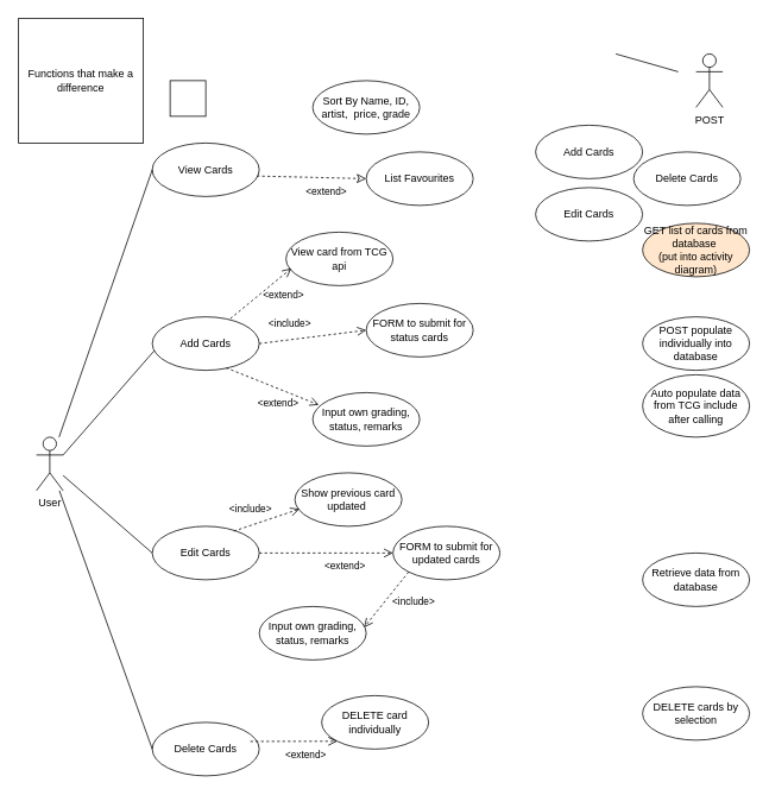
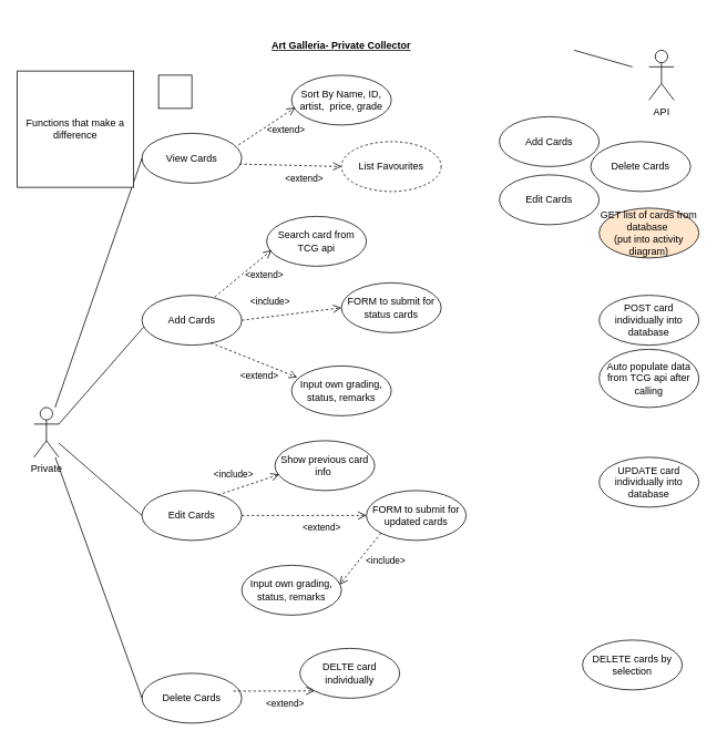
  <mxCell id="0" />
  <mxCell id="1" parent="0" />
  <mxCell id="2" value="" style="whiteSpace=wrap;html=1;aspect=fixed;movable=1;resizable=1;rotatable=1;deletable=1;editable=1;connectable=1;" parent="1" vertex="1"><mxGeometry x="190" y="90" width="40" height="40" as="geometry" /></mxCell>
  <mxCell id="3" value="" style="group" parent="1" vertex="1" connectable="0"><mxGeometry x="720" y="30" width="60" height="110" as="geometry" /></mxCell>
- <mxCell id="4" value="POST" style="shape=umlActor;verticalLabelPosition=bottom;verticalAlign=top;html=1;outlineConnect=0;" parent="3" vertex="1"><mxGeometry x="60" y="30" width="30" height="60" as="geometry" /></mxCell>
+ <mxCell id="4" value="API" style="shape=umlActor;verticalLabelPosition=bottom;verticalAlign=top;html=1;outlineConnect=0;" parent="3" vertex="1"><mxGeometry x="60" y="30" width="30" height="60" as="geometry" /></mxCell>
  <mxCell id="5" value="" style="endArrow=none;html=1;rounded=0;jumpStyle=none;jumpSize=22;exitX=1;exitY=0.5;exitDx=0;exitDy=0;" parent="3" edge="1"><mxGeometry width="50" height="50" relative="1" as="geometry"><mxPoint x="-30" y="30" as="sourcePoint" /><mxPoint x="40" y="50" as="targetPoint" /></mxGeometry></mxCell>
- <mxCell id="7" value="User" style="shape=umlActor;verticalLabelPosition=bottom;verticalAlign=top;html=1;outlineConnect=0;" parent="1" vertex="1"><mxGeometry x="40" y="490" width="30" height="60" as="geometry" /></mxCell>
+ <mxCell id="6" value="Art Galleria- Private Collector" style="text;html=1;strokeColor=none;fillColor=none;align=center;verticalAlign=middle;whiteSpace=wrap;rounded=0;fontStyle=5" parent="1" vertex="1"><mxGeometry x="280" y="40" width="260" height="30" as="geometry" /></mxCell>
+ <mxCell id="7" value="Private" style="shape=umlActor;verticalLabelPosition=bottom;verticalAlign=top;html=1;outlineConnect=0;" parent="1" vertex="1"><mxGeometry x="40" y="490" width="30" height="60" as="geometry" /></mxCell>
  <mxCell id="8" value="Sort By Name, ID, artist,&amp;nbsp; price, grade" style="ellipse;whiteSpace=wrap;html=1;" parent="1" vertex="1"><mxGeometry x="350" y="90" width="120" height="60" as="geometry" /></mxCell>
  <mxCell id="9" value="GET list of cards from database&amp;nbsp;&lt;br&gt;(put into activity diagram)" style="ellipse;whiteSpace=wrap;html=1;fillColor=#ffe6cc;" parent="1" vertex="1"><mxGeometry x="720" y="250" width="120" height="60" as="geometry" /></mxCell>
  <mxCell id="10" value="View Cards" style="ellipse;whiteSpace=wrap;html=1;" parent="1" vertex="1"><mxGeometry x="170" y="160" width="120" height="60" as="geometry" /></mxCell>
  <mxCell id="11" value="" style="endArrow=none;html=1;rounded=0;jumpStyle=none;jumpSize=22;entryX=0;entryY=0.5;entryDx=0;entryDy=0;" parent="1" target="10" edge="1" source="7"><mxGeometry width="50" height="50" relative="1" as="geometry"><mxPoint x="100" y="200" as="sourcePoint" /><mxPoint x="150" y="150" as="targetPoint" /></mxGeometry></mxCell>
  <mxCell id="12" value="Add Cards" style="ellipse;whiteSpace=wrap;html=1;" vertex="1" parent="1"><mxGeometry x="170" y="355" width="120" height="60" as="geometry" /></mxCell>
  <mxCell id="13" value="" style="endArrow=none;html=1;rounded=0;jumpStyle=none;jumpSize=22;entryX=0.017;entryY=0.637;entryDx=0;entryDy=0;entryPerimeter=0;exitX=1;exitY=0.333;exitDx=0;exitDy=0;exitPerimeter=0;" edge="1" parent="1" source="7" target="12"><mxGeometry width="50" height="50" relative="1" as="geometry"><mxPoint x="75" y="500" as="sourcePoint" /><mxPoint x="180" y="200" as="targetPoint" /></mxGeometry></mxCell>
- <mxCell id="14" value="List Favourites" style="ellipse;whiteSpace=wrap;html=1;" vertex="1" parent="1"><mxGeometry x="410" y="170" width="120" height="60" as="geometry" /></mxCell>
+ <mxCell id="14" value="List Favourites" style="ellipse;whiteSpace=wrap;html=1;dashed=1;" vertex="1" parent="1"><mxGeometry x="410" y="170" width="120" height="60" as="geometry" /></mxCell>
  <mxCell id="15" value="Add Cards" style="ellipse;whiteSpace=wrap;html=1;" vertex="1" parent="1"><mxGeometry x="600" y="140" width="120" height="60" as="geometry" /></mxCell>
- <mxCell id="16" value="POST populate individually into database" style="ellipse;whiteSpace=wrap;html=1;" vertex="1" parent="1"><mxGeometry x="720" y="355" width="120" height="60" as="geometry" /></mxCell>
- <mxCell id="17" value="View card from TCG api" style="ellipse;whiteSpace=wrap;html=1;" vertex="1" parent="1"><mxGeometry x="320" y="260" width="120" height="60" as="geometry" /></mxCell>
- <mxCell id="18" value="Auto populate data from TCG include after calling" style="ellipse;whiteSpace=wrap;html=1;" vertex="1" parent="1"><mxGeometry x="720" y="420" width="120" height="70" as="geometry" /></mxCell>
+ <mxCell id="16" value="POST card individually into database" style="ellipse;whiteSpace=wrap;html=1;" vertex="1" parent="1"><mxGeometry x="720" y="355" width="120" height="60" as="geometry" /></mxCell>
+ <mxCell id="17" value="Search card from TCG api" style="ellipse;whiteSpace=wrap;html=1;" vertex="1" parent="1"><mxGeometry x="320" y="260" width="120" height="60" as="geometry" /></mxCell>
+ <mxCell id="18" value="Auto populate data from TCG api after calling" style="ellipse;whiteSpace=wrap;html=1;" vertex="1" parent="1"><mxGeometry x="720" y="420" width="120" height="70" as="geometry" /></mxCell>
  <mxCell id="19" value="Input own grading, status, remarks" style="ellipse;whiteSpace=wrap;html=1;" vertex="1" parent="1"><mxGeometry x="350" y="440" width="120" height="60" as="geometry" /></mxCell>
  <mxCell id="20" value="Edit Cards" style="ellipse;whiteSpace=wrap;html=1;" vertex="1" parent="1"><mxGeometry x="170" y="590" width="120" height="60" as="geometry" /></mxCell>
  <mxCell id="21" value="" style="endArrow=none;html=1;rounded=0;jumpStyle=none;jumpSize=22;entryX=0;entryY=0.5;entryDx=0;entryDy=0;" edge="1" parent="1" source="7" target="20"><mxGeometry width="50" height="50" relative="1" as="geometry"><mxPoint x="80" y="520" as="sourcePoint" /><mxPoint x="182" y="403" as="targetPoint" /></mxGeometry></mxCell>
- <mxCell id="23" value="Retrieve data from database" style="ellipse;whiteSpace=wrap;html=1;" vertex="1" parent="1"><mxGeometry x="720" y="620" width="120" height="60" as="geometry" /></mxCell>
+ <mxCell id="22" value="UPDATE card individually into database" style="ellipse;whiteSpace=wrap;html=1;" vertex="1" parent="1"><mxGeometry x="720" y="550" width="120" height="60" as="geometry" /></mxCell>
  <mxCell id="24" value="Edit Cards" style="ellipse;whiteSpace=wrap;html=1;" vertex="1" parent="1"><mxGeometry x="600" y="210" width="120" height="60" as="geometry" /></mxCell>
  <mxCell id="25" value="Delete Cards" style="ellipse;whiteSpace=wrap;html=1;" vertex="1" parent="1"><mxGeometry x="710" y="170" width="120" height="60" as="geometry" /></mxCell>
  <mxCell id="26" value="Delete Cards" style="ellipse;whiteSpace=wrap;html=1;" vertex="1" parent="1"><mxGeometry x="170" y="810" width="120" height="60" as="geometry" /></mxCell>
  <mxCell id="27" value="" style="endArrow=none;html=1;rounded=0;jumpStyle=none;jumpSize=22;entryX=0;entryY=0.5;entryDx=0;entryDy=0;" edge="1" parent="1" source="7" target="26"><mxGeometry width="50" height="50" relative="1" as="geometry"><mxPoint x="80" y="543" as="sourcePoint" /><mxPoint x="180" y="630" as="targetPoint" /></mxGeometry></mxCell>
- <mxCell id="28" value="DELETE card individually" style="ellipse;whiteSpace=wrap;html=1;" vertex="1" parent="1"><mxGeometry x="360" y="780" width="120" height="60" as="geometry" /></mxCell>
- <mxCell id="29" value="DELETE cards by selection" style="ellipse;whiteSpace=wrap;html=1;" vertex="1" parent="1"><mxGeometry x="720" y="770" width="120" height="60" as="geometry" /></mxCell>
+ <mxCell id="28" value="DELTE card individually" style="ellipse;whiteSpace=wrap;html=1;" vertex="1" parent="1"><mxGeometry x="360" y="780" width="120" height="60" as="geometry" /></mxCell>
+ <mxCell id="29" value="DELETE cards by selection" style="ellipse;whiteSpace=wrap;html=1;" vertex="1" parent="1"><mxGeometry x="700" y="770" width="120" height="60" as="geometry" /></mxCell>
  <mxCell id="30" value="FORM to submit for status cards" style="ellipse;whiteSpace=wrap;html=1;" vertex="1" parent="1"><mxGeometry x="410" y="340" width="120" height="60" as="geometry" /></mxCell>
- <mxCell id="31" value="&amp;lt;extend&amp;gt;" style="endArrow=classic;startArrow=none;endFill=0;startFill=0;endSize=8;html=1;verticalAlign=bottom;dashed=1;labelBackgroundColor=none;rounded=0;jumpStyle=none;jumpSize=22;exitX=0.977;exitY=0.617;exitDx=0;exitDy=0;entryX=0;entryY=0.5;entryDx=0;entryDy=0;exitPerimeter=0;" edge="1" parent="1" source="10" target="14"><mxGeometry x="0.278" y="-24" width="160" relative="1" as="geometry"><mxPoint x="730" y="290" as="sourcePoint" /><mxPoint x="290" y="220" as="targetPoint" /><mxPoint as="offset" /></mxGeometry></mxCell>
- <mxCell id="32" value="Functions that make a difference" style="whiteSpace=wrap;html=1;aspect=fixed;movable=1;resizable=1;rotatable=1;deletable=1;editable=1;connectable=1;" vertex="1" parent="1"><mxGeometry width="140" height="140" as="geometry" x="20" y="20" /></mxCell>
+ <mxCell id="31" value="&amp;lt;extend&amp;gt;" style="endArrow=open;startArrow=none;endFill=0;startFill=0;endSize=8;html=1;verticalAlign=bottom;dashed=1;labelBackgroundColor=none;rounded=0;jumpStyle=none;jumpSize=22;exitX=0.977;exitY=0.617;exitDx=0;exitDy=0;entryX=0;entryY=0.5;entryDx=0;entryDy=0;exitPerimeter=0;" edge="1" parent="1" source="10" target="14"><mxGeometry x="0.278" y="-24" width="160" relative="1" as="geometry"><mxPoint x="730" y="290" as="sourcePoint" /><mxPoint x="290" y="220" as="targetPoint" /><mxPoint as="offset" /></mxGeometry></mxCell>
+ <mxCell id="32" value="Functions that make a difference" style="whiteSpace=wrap;html=1;aspect=fixed;movable=1;resizable=1;rotatable=1;deletable=1;editable=1;connectable=1;" vertex="1" parent="1"><mxGeometry x="20" y="85" width="140" height="140" as="geometry" /></mxCell>
+ <mxCell id="33" value="&amp;lt;extend&amp;gt;" style="endArrow=open;startArrow=none;endFill=0;startFill=0;endSize=8;html=1;verticalAlign=bottom;dashed=1;labelBackgroundColor=none;rounded=0;jumpStyle=none;jumpSize=22;exitX=0.97;exitY=0.23;exitDx=0;exitDy=0;entryX=0.037;entryY=0.65;entryDx=0;entryDy=0;entryPerimeter=0;exitPerimeter=0;" edge="1" parent="1" source="10" target="8"><mxGeometry x="0.278" y="-24" width="160" relative="1" as="geometry"><mxPoint x="296" y="193" as="sourcePoint" /><mxPoint x="567" y="181" as="targetPoint" /><mxPoint as="offset" /></mxGeometry></mxCell>
  <mxCell id="34" value="&amp;lt;extend&amp;gt;" style="endArrow=open;startArrow=none;endFill=0;startFill=0;endSize=8;html=1;verticalAlign=bottom;dashed=1;labelBackgroundColor=none;rounded=0;jumpStyle=none;jumpSize=22;exitX=0.73;exitY=0.033;exitDx=0;exitDy=0;entryX=0.05;entryY=0.677;entryDx=0;entryDy=0;entryPerimeter=0;exitPerimeter=0;" edge="1" parent="1" source="12" target="17"><mxGeometry x="0.278" y="-24" width="160" relative="1" as="geometry"><mxPoint x="296" y="193" as="sourcePoint" /><mxPoint x="500" y="169" as="targetPoint" /><mxPoint as="offset" /></mxGeometry></mxCell>
  <mxCell id="35" value="&amp;lt;extend&amp;gt;" style="endArrow=open;startArrow=none;endFill=0;startFill=0;endSize=8;html=1;verticalAlign=bottom;dashed=1;labelBackgroundColor=none;rounded=0;jumpStyle=none;jumpSize=22;exitX=0.69;exitY=0.953;exitDx=0;exitDy=0;entryX=0.057;entryY=0.23;entryDx=0;entryDy=0;entryPerimeter=0;exitPerimeter=0;" edge="1" parent="1" source="12" target="19"><mxGeometry x="0.278" y="-24" width="160" relative="1" as="geometry"><mxPoint x="268" y="367" as="sourcePoint" /><mxPoint x="326" y="341" as="targetPoint" /><mxPoint as="offset" /></mxGeometry></mxCell>
- <mxCell id="36" value="Show previous card updated&amp;nbsp;" style="ellipse;whiteSpace=wrap;html=1;" vertex="1" parent="1"><mxGeometry x="330" y="530" width="120" height="60" as="geometry" /></mxCell>
+ <mxCell id="36" value="Show previous card info&amp;nbsp;" style="ellipse;whiteSpace=wrap;html=1;" vertex="1" parent="1"><mxGeometry x="330" y="530" width="120" height="60" as="geometry" /></mxCell>
  <mxCell id="37" value="Input own grading, status, remarks" style="ellipse;whiteSpace=wrap;html=1;" vertex="1" parent="1"><mxGeometry x="290" y="680" width="120" height="60" as="geometry" /></mxCell>
  <mxCell id="38" value="FORM to submit for updated cards" style="ellipse;whiteSpace=wrap;html=1;" vertex="1" parent="1"><mxGeometry x="440" y="590" width="120" height="60" as="geometry" /></mxCell>
  <mxCell id="39" value="&amp;lt;include&amp;gt;" style="endArrow=open;startArrow=none;endFill=0;startFill=0;endSize=8;html=1;verticalAlign=bottom;dashed=1;labelBackgroundColor=none;rounded=0;jumpStyle=none;jumpSize=22;exitX=0.763;exitY=0.09;exitDx=0;exitDy=0;entryX=0.043;entryY=0.677;entryDx=0;entryDy=0;exitPerimeter=0;entryPerimeter=0;" edge="1" parent="1" source="20" target="36"><mxGeometry x="-0.423" y="9" width="160" relative="1" as="geometry"><mxPoint x="420" y="380" as="sourcePoint" /><mxPoint x="300" y="395" as="targetPoint" /><mxPoint as="offset" /></mxGeometry></mxCell>
  <mxCell id="40" value="&amp;lt;extend&amp;gt;" style="endArrow=open;startArrow=none;endFill=0;startFill=0;endSize=8;html=1;verticalAlign=bottom;dashed=1;labelBackgroundColor=none;rounded=0;jumpStyle=none;jumpSize=22;exitX=1;exitY=0.5;exitDx=0;exitDy=0;" edge="1" parent="1" source="20"><mxGeometry x="0.278" y="-24" width="160" relative="1" as="geometry"><mxPoint x="263" y="422" as="sourcePoint" /><mxPoint x="440" y="620" as="targetPoint" /><mxPoint as="offset" /></mxGeometry></mxCell>
  <mxCell id="41" value="&amp;lt;include&amp;gt;" style="endArrow=open;startArrow=none;endFill=0;startFill=0;endSize=8;html=1;verticalAlign=bottom;dashed=1;labelBackgroundColor=none;rounded=0;jumpStyle=none;jumpSize=22;exitX=0;exitY=1;exitDx=0;exitDy=0;entryX=0.98;entryY=0.39;entryDx=0;entryDy=0;entryPerimeter=0;" edge="1" parent="1" source="38" target="37"><mxGeometry x="-0.272" y="30" width="160" relative="1" as="geometry"><mxPoint x="420" y="380" as="sourcePoint" /><mxPoint x="300" y="395" as="targetPoint" /><mxPoint as="offset" /></mxGeometry></mxCell>
  <mxCell id="42" value="&amp;lt;include&amp;gt;" style="endArrow=open;startArrow=none;endFill=0;startFill=0;endSize=8;html=1;verticalAlign=bottom;dashed=1;labelBackgroundColor=none;rounded=0;jumpStyle=none;jumpSize=22;exitX=1;exitY=0.5;exitDx=0;exitDy=0;entryX=0;entryY=0.5;entryDx=0;entryDy=0;" edge="1" parent="1" source="12" target="30"><mxGeometry x="-0.423" y="9" width="160" relative="1" as="geometry"><mxPoint x="272" y="605" as="sourcePoint" /><mxPoint x="345" y="581" as="targetPoint" /><mxPoint as="offset" /></mxGeometry></mxCell>
  <mxCell id="43" value="&amp;lt;extend&amp;gt;" style="endArrow=open;startArrow=none;endFill=0;startFill=0;endSize=8;html=1;verticalAlign=bottom;dashed=1;labelBackgroundColor=none;rounded=0;jumpStyle=none;jumpSize=22;exitX=0.917;exitY=0.357;exitDx=0;exitDy=0;exitPerimeter=0;entryX=0;entryY=1;entryDx=0;entryDy=0;" edge="1" parent="1" source="26" target="28"><mxGeometry x="0.278" y="-24" width="160" relative="1" as="geometry"><mxPoint x="300" y="630" as="sourcePoint" /><mxPoint x="450" y="630" as="targetPoint" /><mxPoint as="offset" /></mxGeometry></mxCell>
